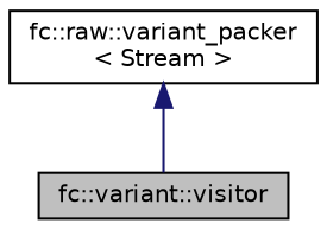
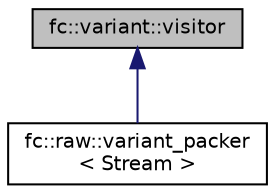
  digraph {
    node [color=black fontname=Helvetica fontsize=10 shape=record style=filled]
    n1 [fillcolor=grey75 fontcolor=black height=0.2 label="fc::variant::visitor" width=0.4]
    n2 [fillcolor=white height=0.2 label="fc::raw::variant_packer\l\< Stream \>" width=0.4]
-   n2 -> n1 [color=midnightblue dir=back fontname=Helvetica fontsize=10 labelfontname=Helvetica labelfontsize=10 style=solid]
+   n1 -> n2 [color=midnightblue dir=back fontname=Helvetica fontsize=10 labelfontname=Helvetica labelfontsize=10 style=solid]
  }
